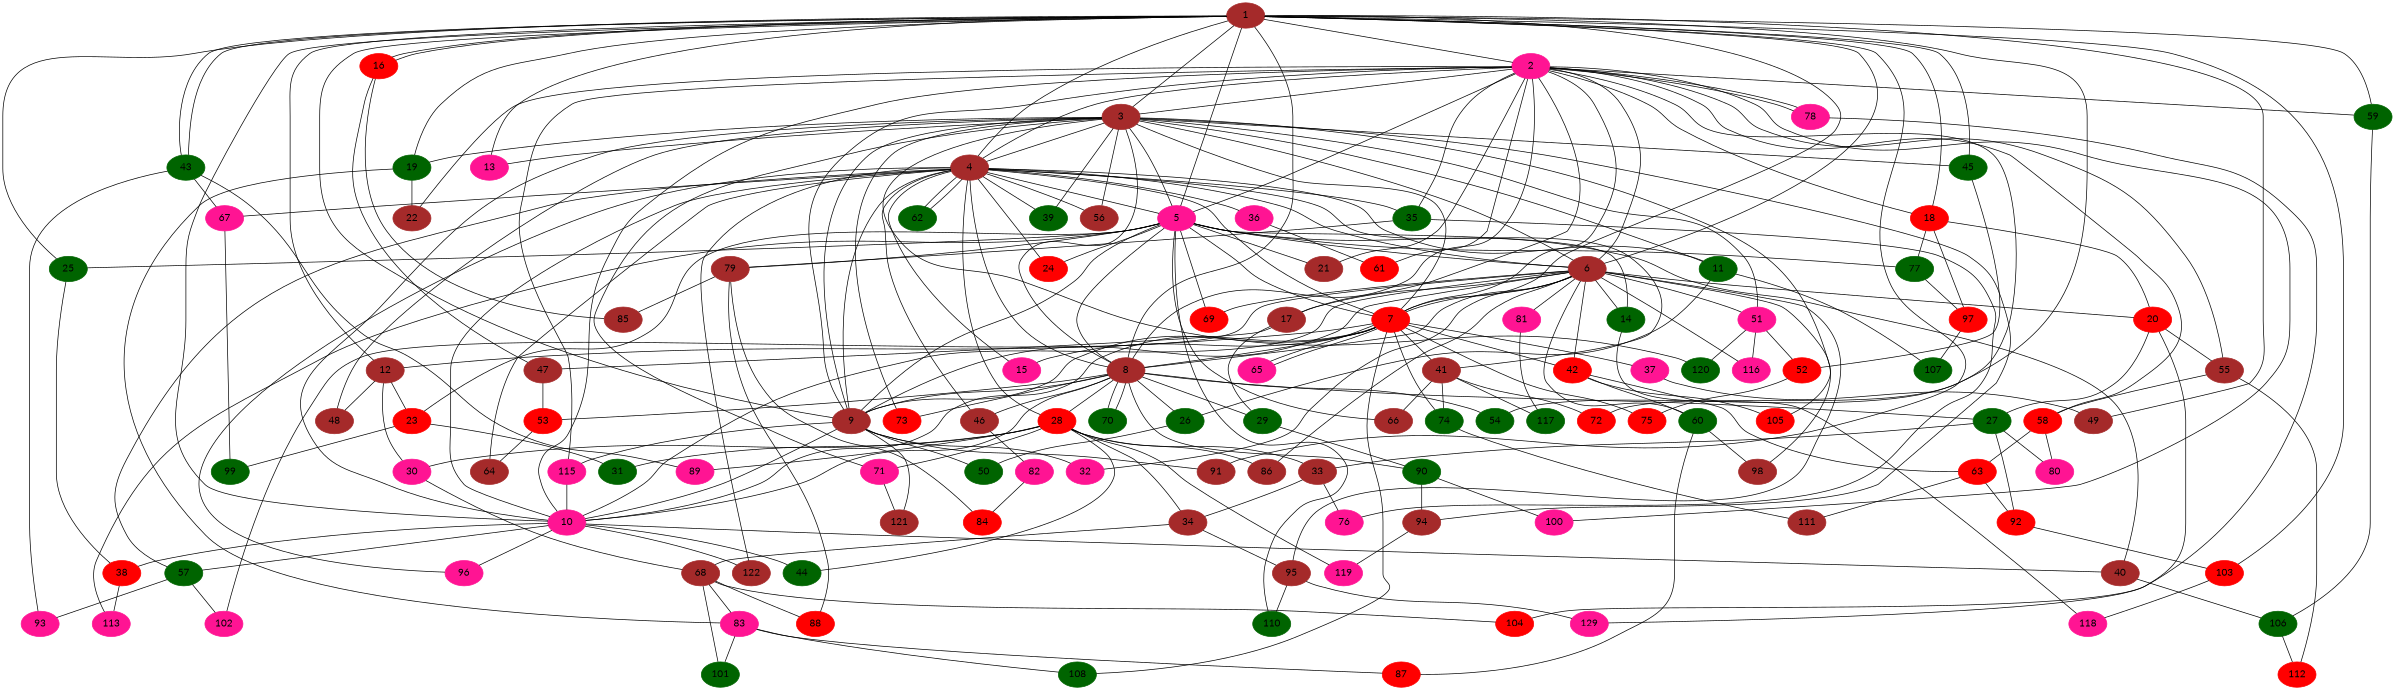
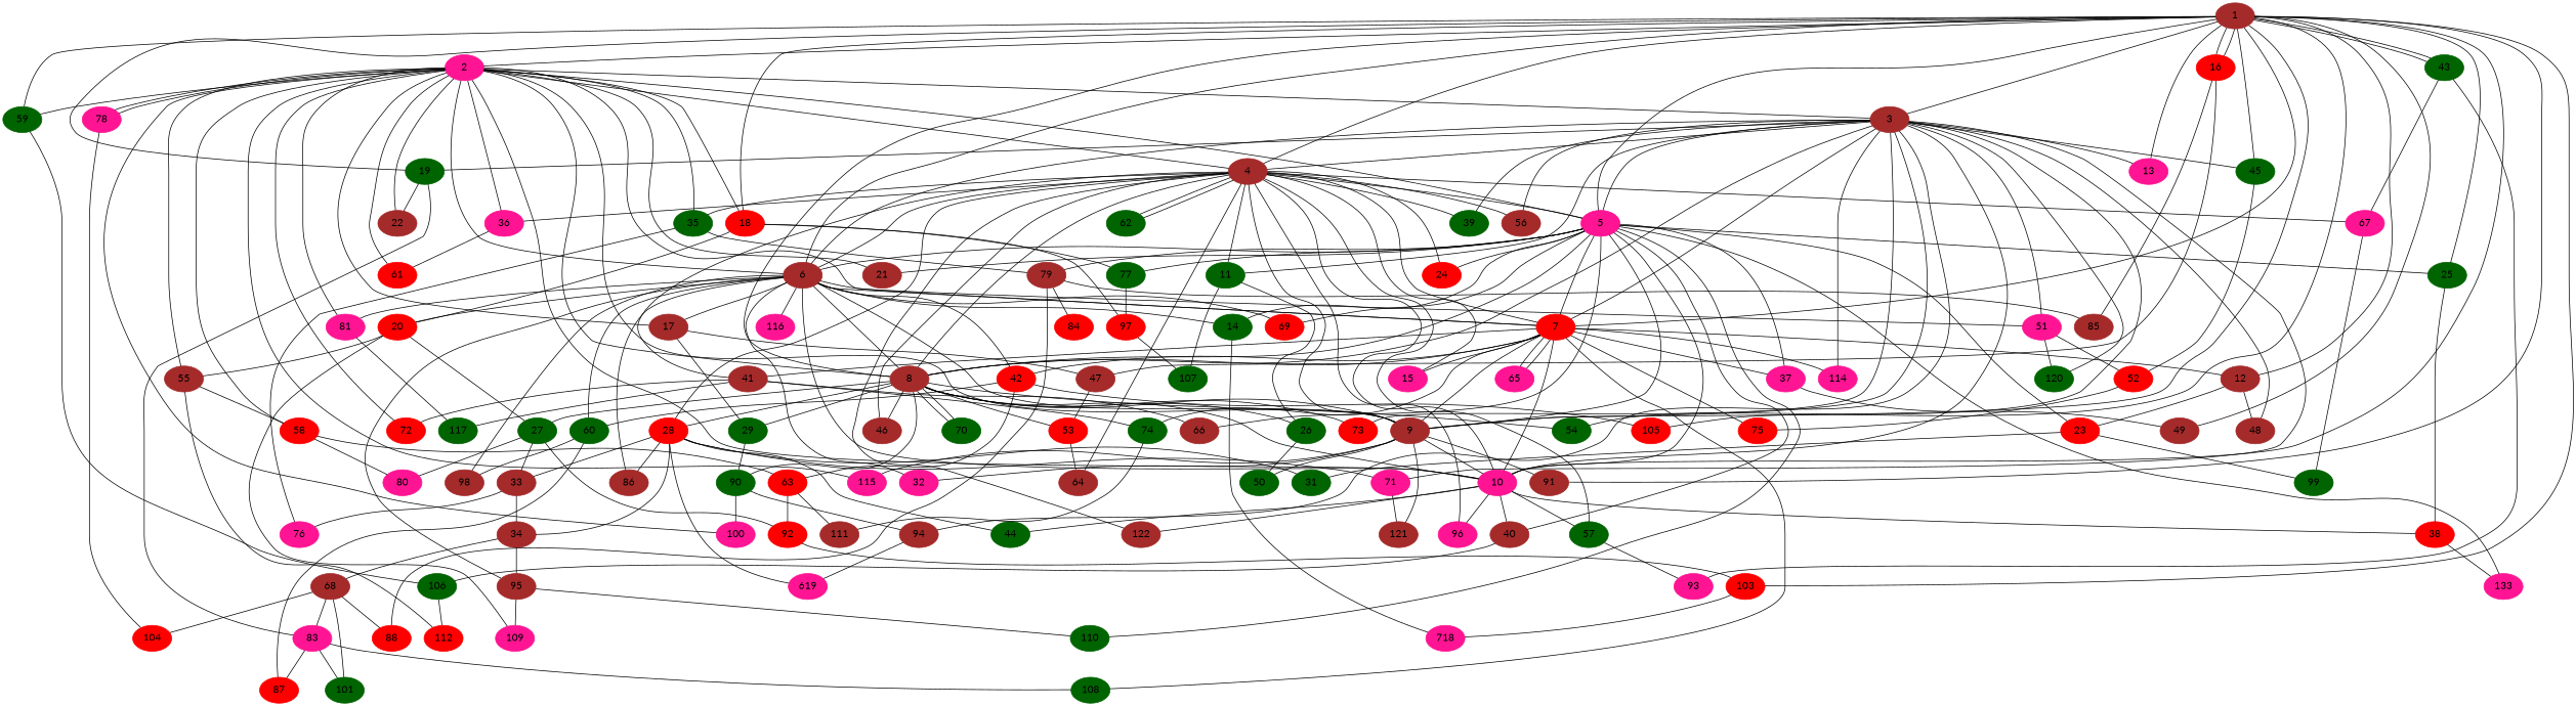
  graph {
    fontname=Lato
    node [color=brown fontname=Lato style=filled]
    edge [fontname=Lato]
    2 [color=deeppink]
    1
    3
    4
    5 [color=deeppink]
    6
    7 [color=red]
    8
    9
    10 [color=deeppink]
    12
    13 [color=deeppink]
    16 [color=red]
    18 [color=red]
    19 [color=darkgreen]
    25 [color=darkgreen]
    43 [color=darkgreen]
    45 [color=darkgreen]
    49
    54 [color=darkgreen]
    59 [color=darkgreen]
    91
    103 [color=red]
    17
    21
    22
    35 [color=darkgreen]
    36 [color=deeppink]
    55
    58 [color=red]
    61 [color=red]
    72 [color=red]
    78 [color=deeppink]
    81 [color=deeppink]
    100 [color=deeppink]
    115 [color=deeppink]
    11 [color=darkgreen]
    39 [color=darkgreen]
    48
    51 [color=deeppink]
    56
    71 [color=deeppink]
    73 [color=red]
    94
    105 [color=red]
+   114 [color=deeppink]
    120 [color=darkgreen]
    15 [color=deeppink]
    24 [color=red]
    28 [color=red]
    41
    46
    57 [color=darkgreen]
    62 [color=darkgreen]
    64
    67 [color=deeppink]
    96 [color=deeppink]
    122
    14 [color=darkgreen]
    23 [color=red]
    37 [color=deeppink]
    40
    66
    69 [color=red]
    77 [color=darkgreen]
    79
    110 [color=darkgreen]
-   113 [color=deeppink]
+   113 [color=deeppink label=133]
    20 [color=red]
    32 [color=deeppink]
    42 [color=red]
    60 [color=darkgreen]
    86
    95
    98
-   102 [color=deeppink]
    116 [color=deeppink]
    65 [color=deeppink]
    74 [color=darkgreen]
    75 [color=red]
    108 [color=darkgreen]
    26 [color=darkgreen]
    27 [color=darkgreen]
    29 [color=darkgreen]
    53 [color=red]
    70 [color=darkgreen]
    90 [color=darkgreen]
    50 [color=darkgreen]
    121
    38 [color=red]
    44 [color=darkgreen]
-   30 [color=deeppink]
    47
    85
    97 [color=red]
    83 [color=deeppink]
-   89 [color=deeppink]
    93 [color=deeppink]
    52 [color=red]
    106 [color=darkgreen]
-   118 [color=deeppink]
+   118 [color=deeppink label=718]
    76 [color=deeppink]
    112 [color=red]
    80 [color=deeppink]
    63 [color=red]
    104 [color=red]
    117 [color=darkgreen]
    107 [color=darkgreen]
-   119 [color=deeppink]
+   119 [color=deeppink label=619]
    31 [color=darkgreen]
    33
    34
-   82 [color=deeppink]
    99 [color=darkgreen]
    88 [color=red]
    84 [color=red]
-   109 [color=deeppink label=129]
+   109 [color=deeppink]
    87 [color=red]
    111
    92 [color=red]
    68
    101 [color=darkgreen]
    2 -- 3
    2 -- 4
    2 -- 5
    2 -- 6
    2 -- 7
    2 -- 8
    2 -- 9
    2 -- 10
    2 -- 18
    2 -- 59
    2 -- 17
    2 -- 21
    2 -- 22
    2 -- 35
+   2 -- 36
    2 -- 55
    2 -- 58
    2 -- 61
    2 -- 72
    2 -- 78
    2 -- 78
+   2 -- 81
    2 -- 100
    2 -- 115
    1 -- 2
    1 -- 3
    1 -- 4
    1 -- 5
    1 -- 6
    1 -- 7
    1 -- 8
    1 -- 9
    1 -- 10
    1 -- 12
    1 -- 13
    1 -- 16
    1 -- 16
    1 -- 18
    1 -- 19
    1 -- 25
    1 -- 43
    1 -- 43
    1 -- 45
    1 -- 49
    1 -- 54
    1 -- 59
    1 -- 91
    1 -- 103
    3 -- 4
    3 -- 5
    3 -- 6
    3 -- 7
    3 -- 8
    3 -- 9
    3 -- 10
    3 -- 13
    3 -- 19
    3 -- 45
    3 -- 11
    3 -- 39
    3 -- 48
    3 -- 51
    3 -- 56
    3 -- 71
    3 -- 73
    3 -- 94
    3 -- 105
+   3 -- 114
    3 -- 120
    4 -- 5
    4 -- 6
    4 -- 7
    4 -- 8
    4 -- 9
    4 -- 10
    4 -- 35
    4 -- 36
    4 -- 11
    4 -- 39
    4 -- 56
    4 -- 15
    4 -- 24
    4 -- 28
    4 -- 41
    4 -- 46
    4 -- 57
    4 -- 62
    4 -- 62
    4 -- 64
    4 -- 67
    4 -- 96
    4 -- 122
    5 -- 6
    5 -- 7
    5 -- 8
    5 -- 9
-   115 -- 10
+   5 -- 10
    5 -- 25
    5 -- 21
    5 -- 24
    5 -- 14
    5 -- 23
+   5 -- 37
    5 -- 40
    5 -- 66
    5 -- 69
    5 -- 77
    5 -- 79
    5 -- 110
    5 -- 113
    6 -- 7
    6 -- 8
    6 -- 9
    6 -- 10
    6 -- 17
    6 -- 81
    6 -- 51
    6 -- 14
    6 -- 69
    6 -- 20
    6 -- 32
    6 -- 42
    6 -- 60
    6 -- 86
    6 -- 95
    6 -- 98
-   6 -- 102
    6 -- 116
    7 -- 8
    7 -- 9
    7 -- 10
    7 -- 12
+   7 -- 114
    7 -- 15
    7 -- 41
    7 -- 37
    7 -- 42
    7 -- 65
    7 -- 65
    7 -- 74
    7 -- 75
    7 -- 108
    8 -- 9
    8 -- 10
    8 -- 54
    8 -- 73
    8 -- 28
    8 -- 46
    8 -- 26
    8 -- 27
    8 -- 29
    8 -- 53
    8 -- 70
    8 -- 70
    8 -- 90
    9 -- 10
    9 -- 91
    9 -- 115
    9 -- 32
    9 -- 50
    9 -- 121
    10 -- 57
    10 -- 96
    10 -- 122
    10 -- 40
    10 -- 38
    10 -- 44
    12 -- 48
    12 -- 23
-   12 -- 30
    16 -- 47
    16 -- 85
    18 -- 77
    18 -- 20
    18 -- 97
    19 -- 22
    19 -- 83
    25 -- 38
    43 -- 67
-   43 -- 89
    43 -- 93
    45 -- 52
    59 -- 106
    103 -- 118
    17 -- 29
    17 -- 47
    35 -- 79
    35 -- 76
    36 -- 61
    55 -- 58
    55 -- 112
    58 -- 80
    58 -- 63
    78 -- 104
    81 -- 117
    11 -- 26
    11 -- 107
    51 -- 120
-   51 -- 116
    51 -- 52
    71 -- 121
    94 -- 119
    28 -- 71
    28 -- 86
    28 -- 44
-   28 -- 30
-   28 -- 89
    28 -- 119
    28 -- 31
    28 -- 33
    28 -- 34
    41 -- 72
    41 -- 66
    41 -- 74
    41 -- 117
-   46 -- 82
-   57 -- 102
    57 -- 93
    67 -- 99
    14 -- 118
    23 -- 31
    23 -- 99
    37 -- 49
    40 -- 106
    77 -- 97
    79 -- 85
    79 -- 88
    79 -- 84
    20 -- 55
    20 -- 27
    20 -- 109
    42 -- 105
    42 -- 60
    42 -- 63
    60 -- 98
    60 -- 87
    95 -- 110
    95 -- 109
    74 -- 111
    26 -- 50
    27 -- 80
    27 -- 33
    27 -- 92
    29 -- 90
    53 -- 64
    90 -- 100
    90 -- 94
    38 -- 113
-   30 -- 68
    47 -- 53
    97 -- 107
    83 -- 108
    83 -- 87
    83 -- 101
    52 -- 75
    106 -- 112
    63 -- 111
    63 -- 92
    33 -- 76
    33 -- 34
    34 -- 95
    34 -- 68
-   82 -- 84
    92 -- 103
    68 -- 83
    68 -- 104
    68 -- 88
    68 -- 101
  }
